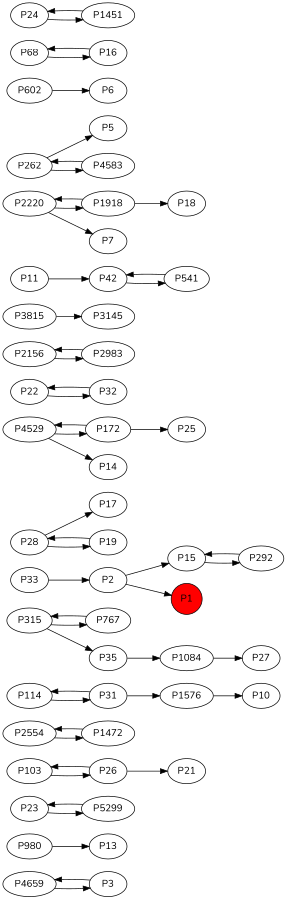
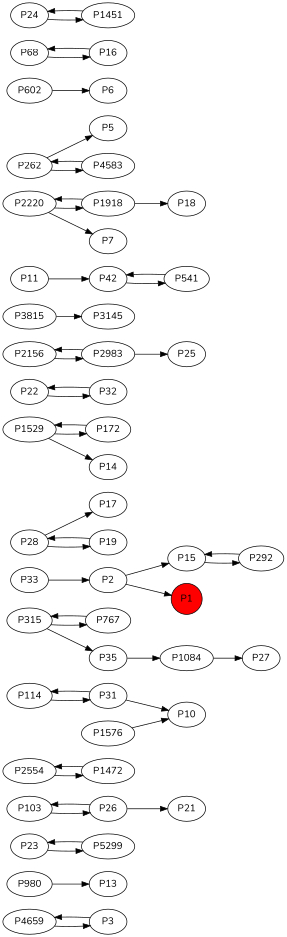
  digraph {
    fontname=Nunito
    rankdir=LR
    node [fontname=Nunito]
    edge [fontname=Nunito]
    P4659
    P3
    P980
    P13
    P23
    P5299
    P103
    P26
    P21
    P2554
    P1472
    n12 [label=P114]
    P31
    P1576
    P10
    n16 [label=P1084]
    P27
    P15
    P292
    P33
    P2
    P1 [fillcolor=red shape=circle style=filled]
    P28
    P17
    P19
-   P1529 [label=P4529]
+   P1529
    P172
    P14
    P22
    P32
    P767
    P315
    P35
    P2156
    P2983
    P25
    P3815
    P3145
    P42
    P541
    P11
    P2220
    P1918
    P7
    P18
    P262
    P5
    P4583
    P602
    P6
    P68
    P16
    P24
    P1451
    P4659 -> P3
    P3 -> P4659
    P980 -> P13
    P23 -> P5299
    P5299 -> P23
    P103 -> P26
    P26 -> P103
    P26 -> P21
    P2554 -> P1472
    P1472 -> P2554
    n12 -> P31
    P31 -> n12
-   P31 -> P1576
+   P31 -> P10
    P1576 -> P10
    n16 -> P27
    P15 -> P292
    P292 -> P15
    P33 -> P2
    P2 -> P15
    P2 -> P1
    P28 -> P17
    P28 -> P19
    P19 -> P28
    P1529 -> P172
    P1529 -> P14
    P172 -> P1529
    P22 -> P32
    P32 -> P22
    P767 -> P315
    P315 -> P767
    P315 -> P35
    P35 -> n16
    P2156 -> P2983
    P2983 -> P2156
-   P172 -> P25
+   P2983 -> P25
    P3815 -> P3145
    P42 -> P541
    P541 -> P42
    P11 -> P42
    P2220 -> P1918
    P2220 -> P7
    P1918 -> P2220
    P1918 -> P18
    P262 -> P5
    P262 -> P4583
    P4583 -> P262
    P602 -> P6
    P68 -> P16
    P16 -> P68
    P24 -> P1451
    P1451 -> P24
  }
